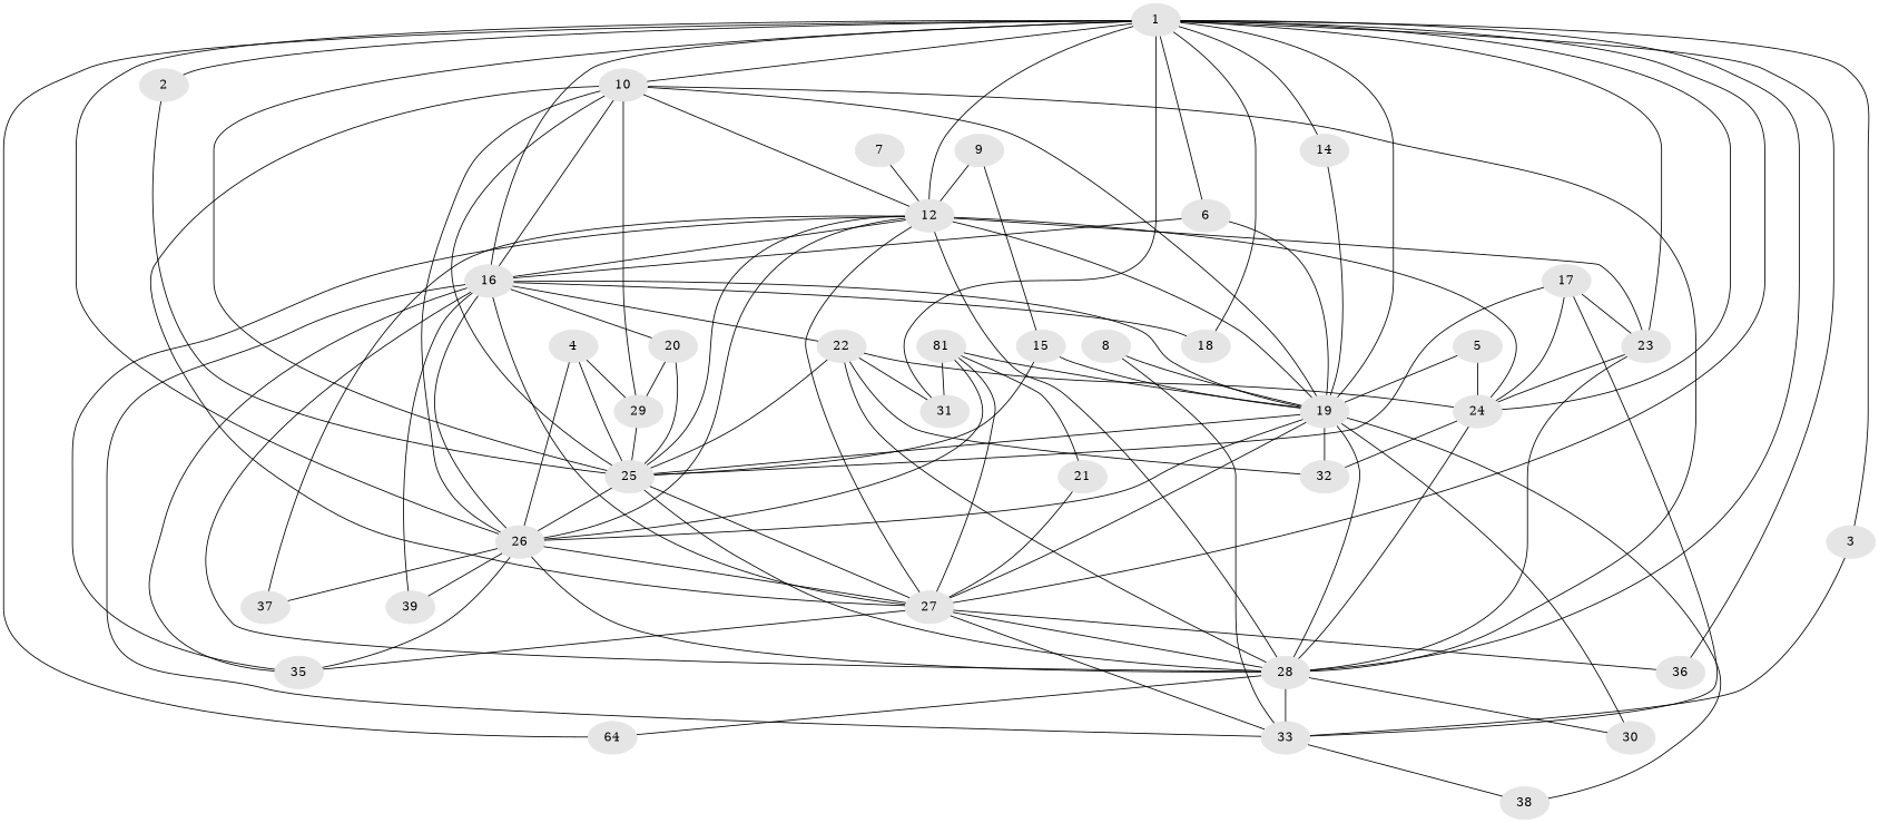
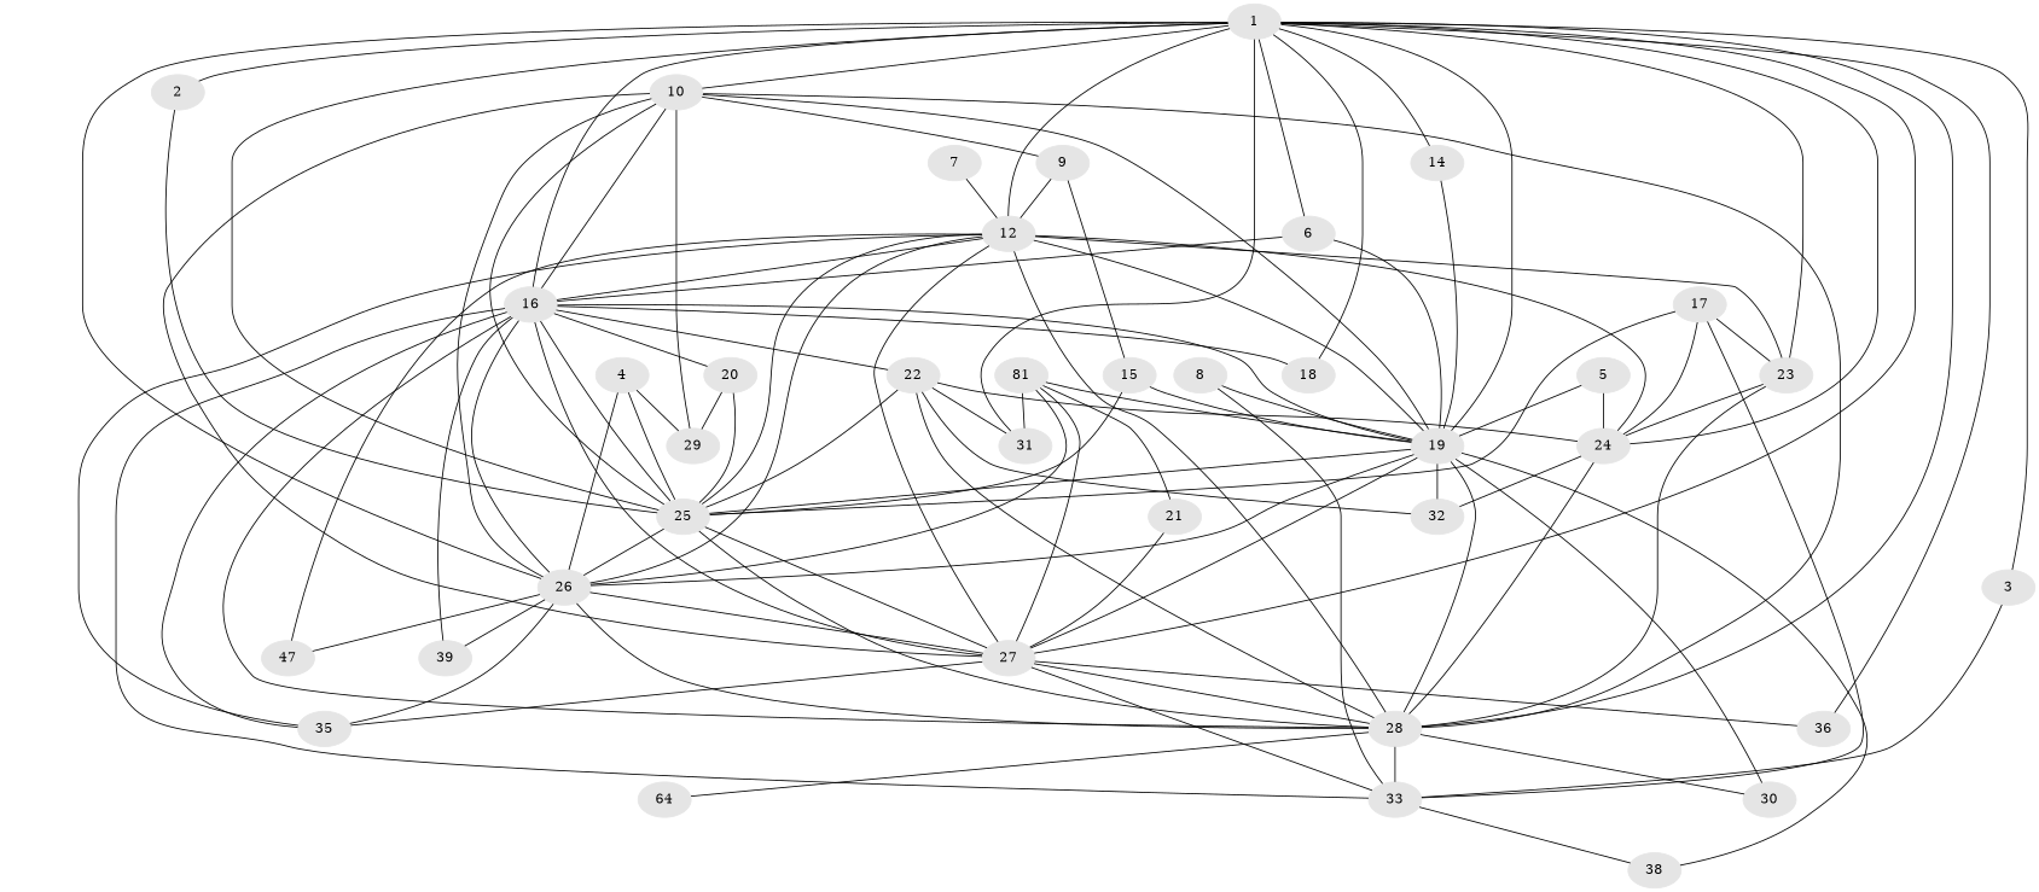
  graph {
    node [color=gray90 style=filled]
    edge [weight=1.0]
    1
    2
    3
    6
    10
    12
    14
    16
    18
    19
    23
    24
    25
    26
    27
    28
    31
    n18 [label=64]
    36
    33
    29
    35
-   37
+   37 [label=47]
    20
    22
    39
    30
    32
    38
    4
    5
    7
    8
    9
    15
    n36 [label=81]
    21
    17
    1 -- 2 [weight=2.0]
    1 -- 3
    1 -- 6
    1 -- 10 [weight=2.0]
    1 -- 12 [weight=3.0]
    1 -- 14
    1 -- 16 [weight=2.0]
    1 -- 18
    1 -- 19 [weight=3.0]
    1 -- 23
    1 -- 24 [weight=2.0]
    1 -- 25 [weight=3.0]
    1 -- 26 [weight=2.0]
    1 -- 27 [weight=2.0]
    1 -- 28 [weight=2.0]
    1 -- 31
-   1 -- n18
    1 -- 36
    2 -- 25
    3 -- 33
    6 -- 16
    6 -- 19
-   10 -- 12
+   10 -- 9
    10 -- 16
    10 -- 19
    10 -- 25
    10 -- 26 [weight=2.0]
    10 -- 27 [weight=2.0]
    10 -- 28
    10 -- 29
    12 -- 16
    12 -- 19
    12 -- 23
    12 -- 24
    12 -- 25
    12 -- 26
    12 -- 27
    12 -- 28
    12 -- 35
    12 -- 37
    14 -- 19
    16 -- 18
    16 -- 19
-   29 -- 25
+   16 -- 25
    16 -- 26 [weight=2.0]
    16 -- 27
    16 -- 28
    16 -- 33
    16 -- 35
    16 -- 20
    16 -- 22
    16 -- 39
    19 -- 25
    19 -- 26 [weight=2.0]
    19 -- 27
    19 -- 28 [weight=2.0]
    19 -- 30 [weight=2.0]
    19 -- 32
    19 -- 38
    23 -- 24
    23 -- 28 [weight=2.0]
    24 -- 28
    24 -- 32
    25 -- 26
    25 -- 27 [weight=2.0]
    25 -- 28 [weight=2.0]
    26 -- 27
    26 -- 28 [weight=3.0]
    26 -- 35
    26 -- 37
    26 -- 39
    27 -- 28
    27 -- 36
    27 -- 33
    27 -- 35
    28 -- n18
    28 -- 33
    28 -- 30
    33 -- 38
    20 -- 25
    20 -- 29
    22 -- 24
    22 -- 25
    22 -- 28
    22 -- 31
    22 -- 32
    4 -- 25
    4 -- 26
    4 -- 29
    5 -- 19
    5 -- 24
    7 -- 12
    8 -- 19
    8 -- 33
    9 -- 12 [weight=2.0]
    9 -- 15
    15 -- 19
    15 -- 25
    n36 -- 19
    n36 -- 26
    n36 -- 27
    n36 -- 31
    n36 -- 21
    21 -- 27
    17 -- 23
    17 -- 24
    17 -- 25
    17 -- 33
  }
